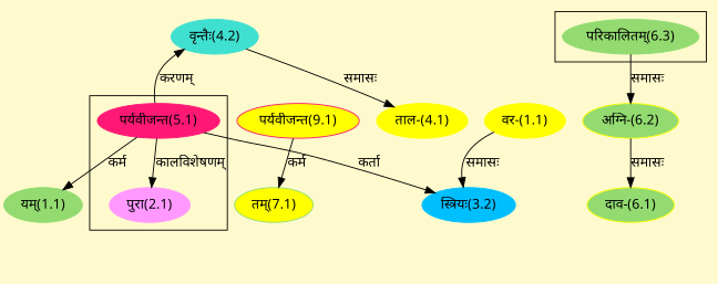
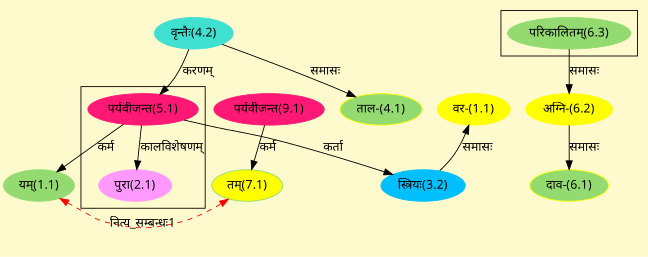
  digraph {
    bgcolor=lemonchiffon1
    compound=true
    fontname="Noto Sans"
    rankdir=BT
    node [color="#FFFF00" fontname="Noto Sans" style=filled]
    edge [dir=back fontname="Noto Sans"]
    n1 [color="#93DB70" fillcolor="#FFFF00" label="तम्(7.1)"]
    n2 [color="#93DB70" label="यम्(1.1)"]
    n3 [color="#FF99FF" label="पुरा(2.1)"]
    n4 [color="#FF1975" label="पर्यवीजन्त(5.1)"]
    n5 [color="#93DB70" label="परिकालितम्(6.3)"]
-   n6 [color="#FF1975" label="पर्यवीजन्त(9.1)" fillcolor="#FFFF00"]
+   n6 [color="#FF1975" label="पर्यवीजन्त(9.1)"]
    n7 [label="वर-(1.1)"]
    n8 [color="#00BFFF" label="स्त्रियः(3.2)"]
-   n9 [label="ताल-(4.1)"]
+   n9 [label="ताल-(4.1)" fillcolor="#93DB70"]
    n10 [color="#40E0D0" label="वृन्तैः(4.2)"]
    n11 [fillcolor="#93DB70" label="दाव-(6.1)"]
-   n12 [label="अग्नि-(6.2)" fillcolor="#93DB70"]
+   n12 [label="अग्नि-(6.2)"]
    subgraph sub_1 {
      rank=same
      n1
      n2
    }
    subgraph cluster_2 {
      n3
      n4
    }
    subgraph cluster_3 {
      n5
    }
    n1 -> n6 [label="कर्म"]
+   n2 -> n1 [color=red dir=both label="नित्य_सम्बन्धः1" style=dashed]
    n2 -> n4 [label="कर्म"]
    n3 -> n4 [label="कालविशेषणम्"]
-   n8 -> n7 [label="समासः"]
+   n7 -> n8 [label="समासः"]
    n8 -> n4 [label="कर्ता"]
    n9 -> n10 [label="समासः"]
-   n10 -> n4 [label="करणम्"]
+   n4 -> n10 [label="करणम्"]
    n11 -> n12 [label="समासः"]
    n12 -> n5 [label="समासः"]
  }
